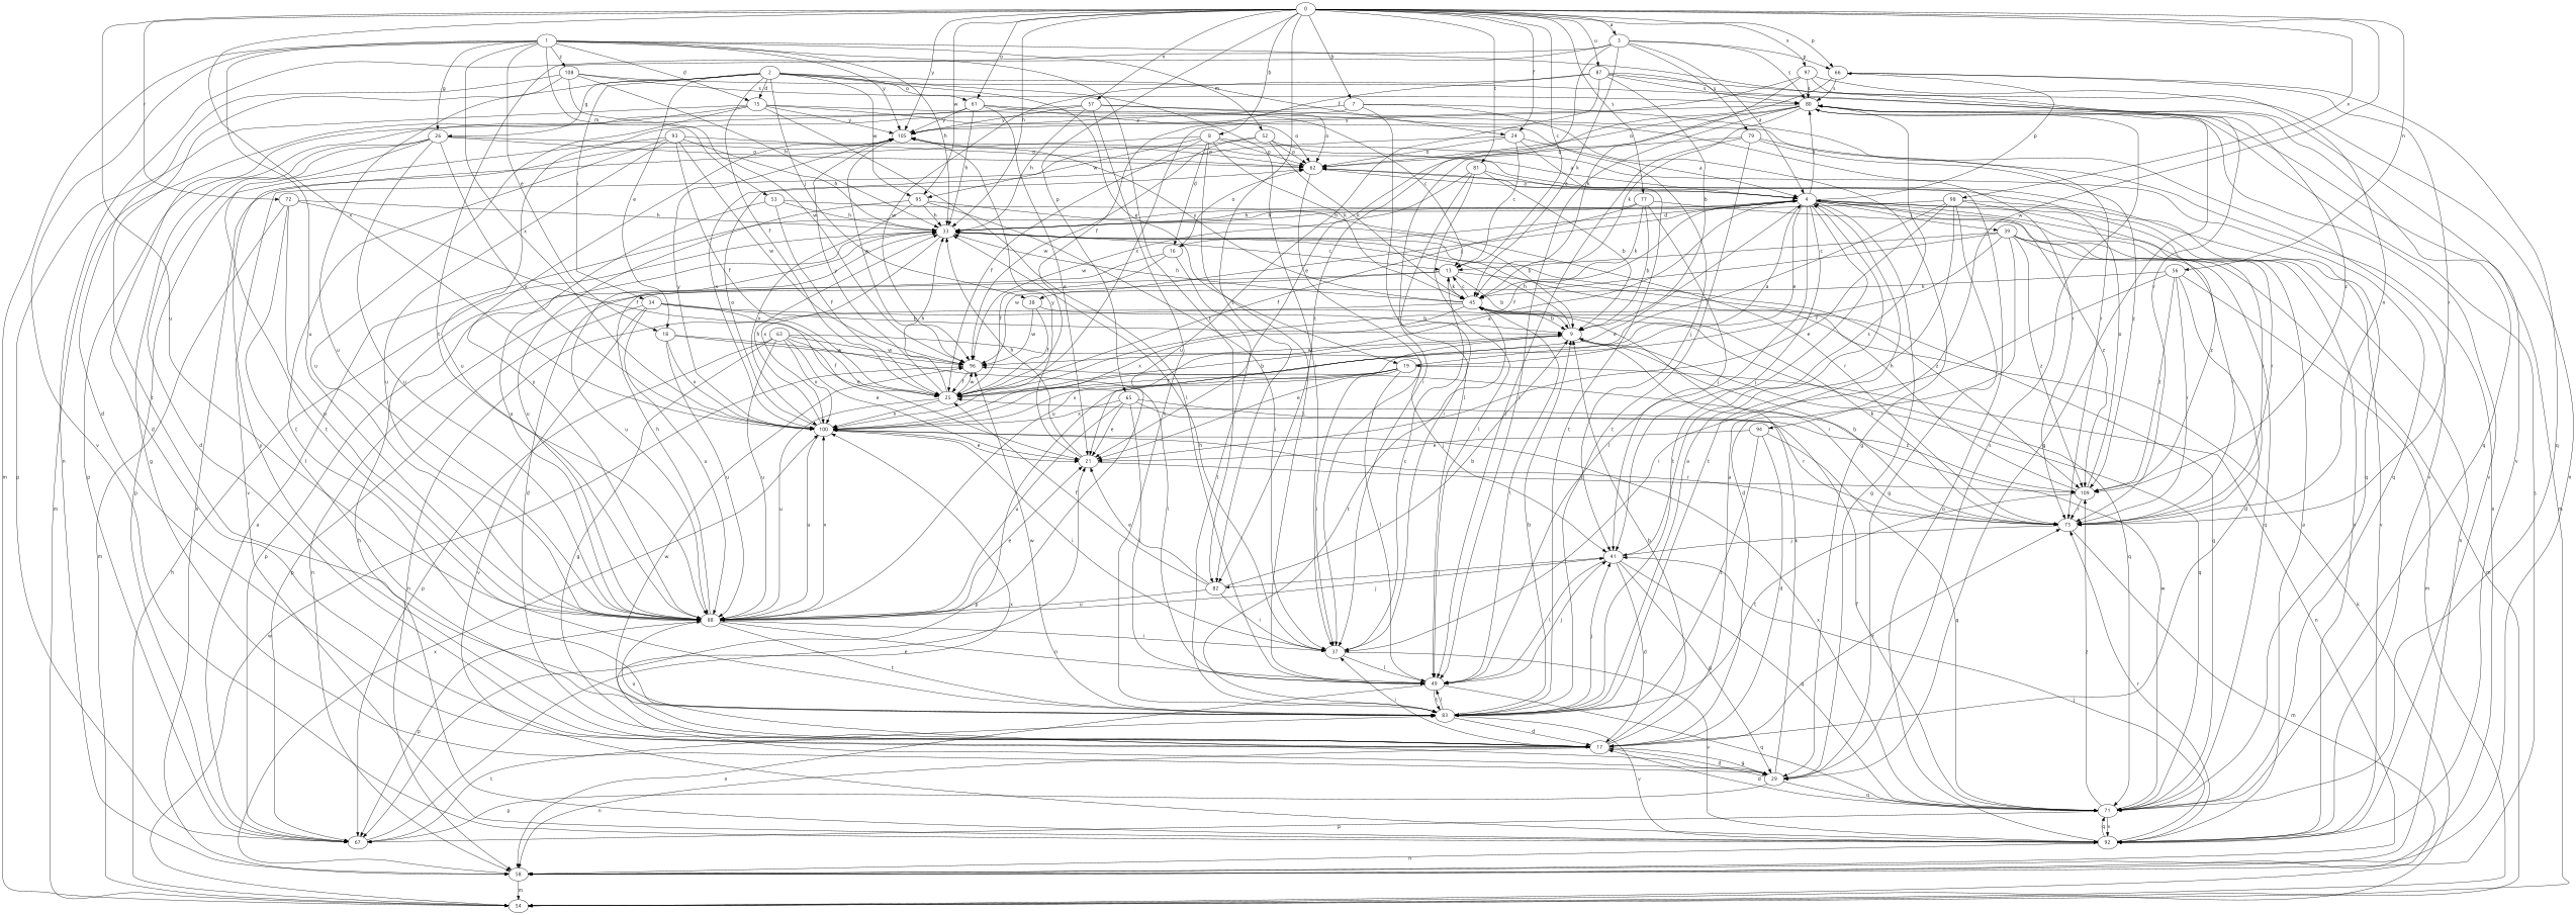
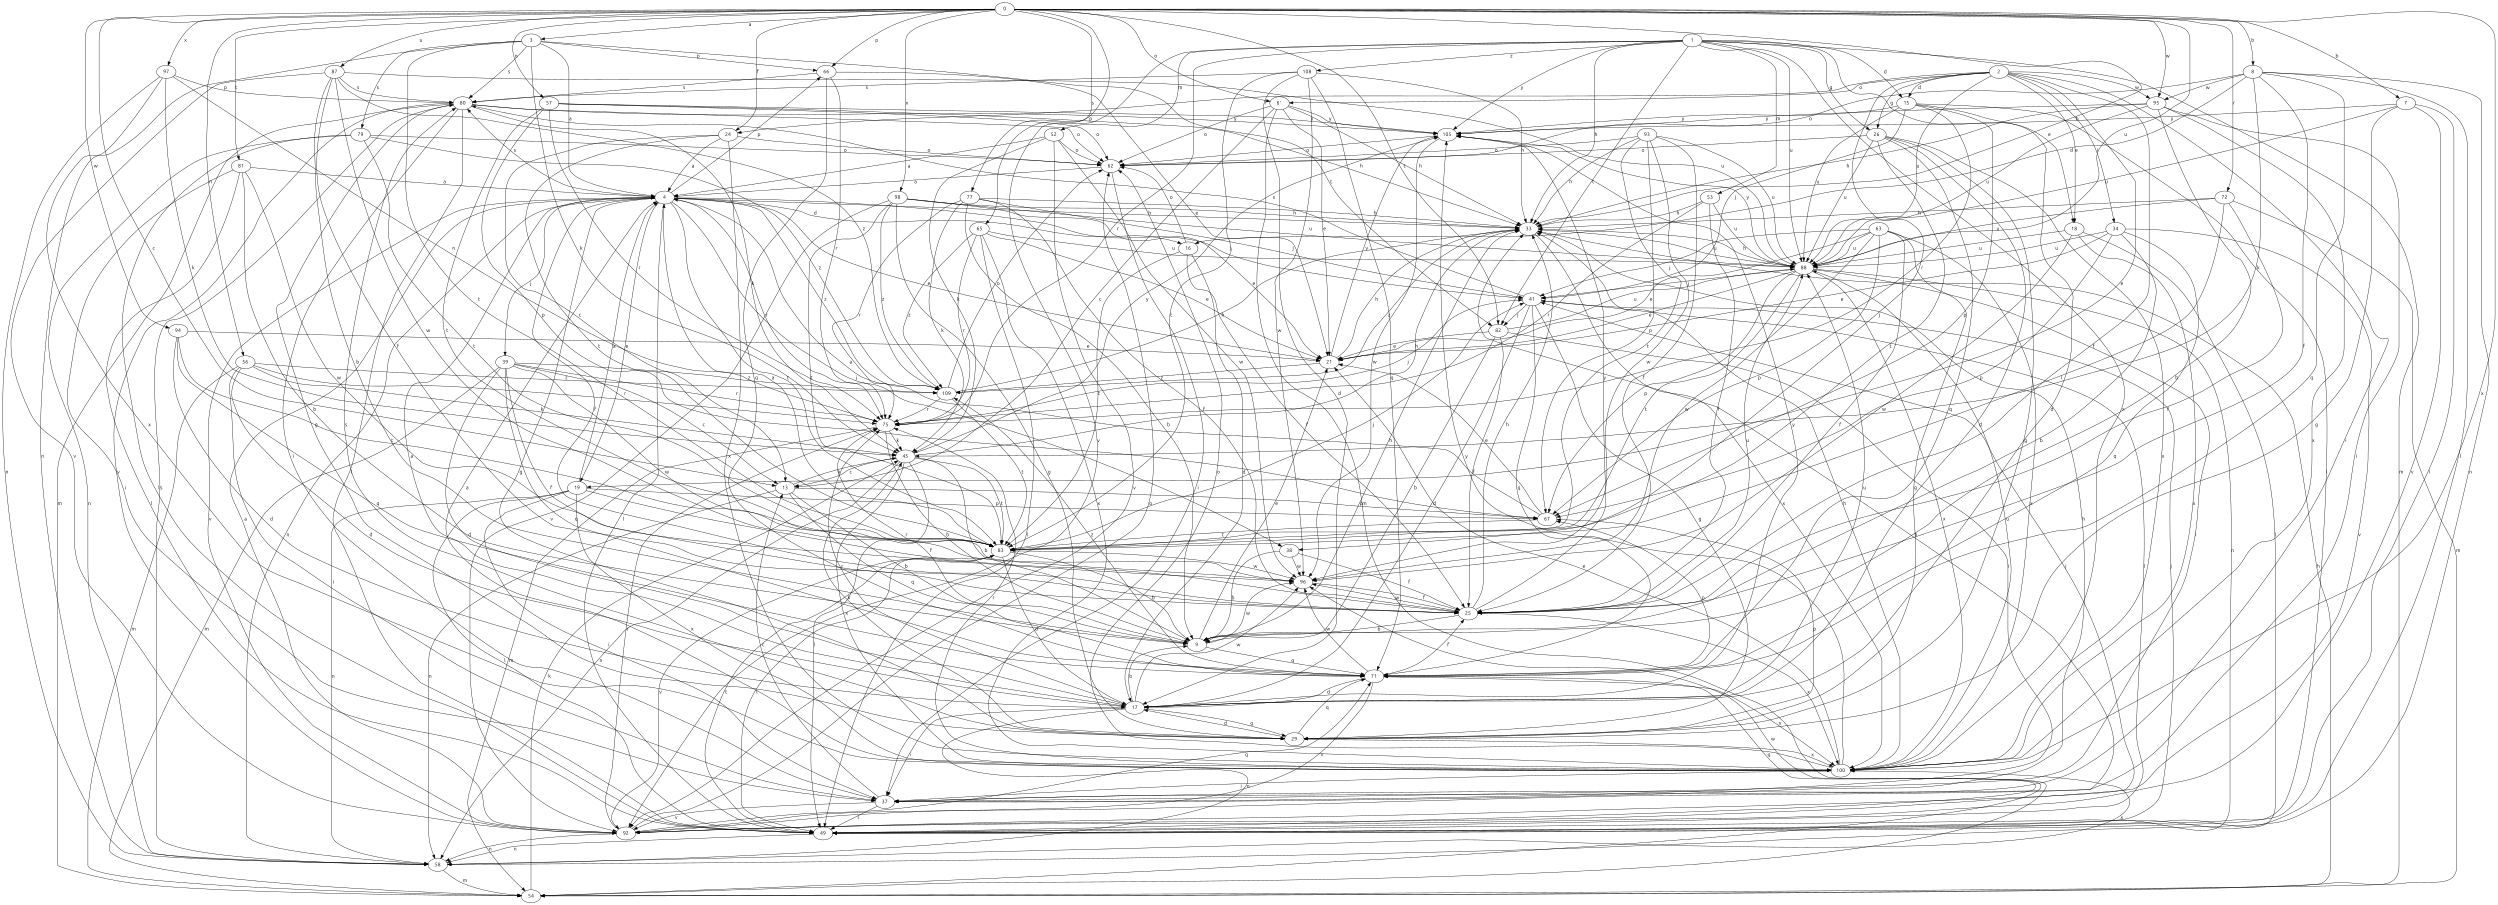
  strict digraph {
    fontname=Ubuntu
    node [fontname=Ubuntu]
    edge [fontname=Ubuntu]
    0
    3
    7
    8
    13
    24
    33
    56
    57
    61
    65
    66
    72
    77
    81
    82
    87
    88
    94
    95
    97
    98
    100
    105
    4
    45
    58
    79
    80
    83
    92
    29
    49
    25
    16
    62
    71
    9
    67
    109
    54
    75
    37
    17
    21
    63
    41
    96
    93
    1
    15
    18
    26
    52
    53
    108
    2
    19
    34
    38
    39
    0 -> 3 [label=a]
    0 -> 7 [label=b]
    0 -> 8 [label=b]
    0 -> 13 [label=c]
    0 -> 24 [label=f]
    0 -> 33 [label=h]
    0 -> 56 [label=n]
    0 -> 57 [label=n]
    0 -> 61 [label=o]
    0 -> 65 [label=p]
    0 -> 66 [label=p]
    0 -> 72 [label=r]
    0 -> 77 [label=s]
    0 -> 81 [label=t]
    0 -> 82 [label=t]
    0 -> 87 [label=u]
    0 -> 88 [label=u]
    0 -> 94 [label=w]
    0 -> 95 [label=w]
    0 -> 97 [label=x]
    0 -> 98 [label=x]
    0 -> 100 [label=x]
-   0 -> 105 [label=y]
+   95 -> 105 [label=y]
    3 -> 66 [label=p]
    3 -> 82 [label=t]
    3 -> 4 [label=a]
    3 -> 45 [label=k]
    3 -> 58 [label=n]
    3 -> 79 [label=s]
    3 -> 80 [label=s]
-   3 -> 88 [label=t]
+   3 -> 83 [label=t]
    7 -> 88 [label=u]
    7 -> 105 [label=y]
    7 -> 92 [label=v]
    7 -> 29 [label=g]
    7 -> 49 [label=l]
    8 -> 95 [label=w]
    8 -> 45 [label=k]
    8 -> 58 [label=n]
    8 -> 49 [label=l]
    8 -> 25 [label=f]
    8 -> 16 [label=d]
    8 -> 62 [label=o]
    8 -> 71 [label=q]
    13 -> 45 [label=k]
    13 -> 58 [label=n]
    13 -> 71 [label=q]
    13 -> 9 [label=b]
    13 -> 67 [label=p]
    24 -> 13 [label=c]
    24 -> 100 [label=x]
    24 -> 4 [label=a]
    24 -> 83 [label=t]
    24 -> 62 [label=o]
-   33 -> 13 [label=c]
    33 -> 88 [label=u]
    33 -> 100 [label=x]
    33 -> 109 [label=z]
    56 -> 45 [label=k]
    56 -> 109 [label=z]
    56 -> 54 [label=m]
    56 -> 75 [label=r]
    56 -> 37 [label=i]
    56 -> 17 [label=d]
    57 -> 33 [label=h]
    57 -> 105 [label=y]
    57 -> 83 [label=t]
    57 -> 62 [label=o]
    57 -> 67 [label=p]
    57 -> 75 [label=r]
    61 -> 13 [label=c]
    61 -> 33 [label=h]
    61 -> 105 [label=y]
    61 -> 62 [label=o]
    61 -> 54 [label=m]
    61 -> 21 [label=e]
    65 -> 88 [label=u]
    65 -> 100 [label=x]
    65 -> 49 [label=l]
    65 -> 109 [label=z]
    65 -> 75 [label=r]
    65 -> 21 [label=e]
    66 -> 80 [label=s]
    66 -> 71 [label=q]
    66 -> 75 [label=r]
    66 -> 21 [label=e]
    72 -> 33 [label=h]
    72 -> 88 [label=u]
    72 -> 83 [label=l]
    72 -> 25 [label=f]
    72 -> 54 [label=m]
    77 -> 33 [label=h]
    77 -> 45 [label=k]
    77 -> 25 [label=f]
    77 -> 9 [label=b]
    77 -> 75 [label=r]
    77 -> 41 [label=j]
    81 -> 4 [label=a]
    81 -> 49 [label=l]
    81 -> 9 [label=b]
    81 -> 37 [label=i]
    81 -> 96 [label=w]
    82 -> 88 [label=u]
    82 -> 25 [label=f]
    82 -> 9 [label=b]
    82 -> 37 [label=i]
    82 -> 21 [label=e]
    87 -> 88 [label=u]
    87 -> 80 [label=s]
    87 -> 92 [label=v]
    87 -> 25 [label=f]
    87 -> 9 [label=b]
    87 -> 109 [label=z]
    87 -> 96 [label=w]
    88 -> 33 [label=h]
    88 -> 100 [label=x]
    88 -> 105 [label=y]
    88 -> 83 [label=t]
    88 -> 49 [label=n]
    88 -> 67 [label=p]
    88 -> 37 [label=i]
    88 -> 21 [label=e]
    88 -> 41 [label=j]
    94 -> 83 [label=t]
    94 -> 71 [label=q]
    94 -> 17 [label=d]
    94 -> 21 [label=e]
    95 -> 33 [label=h]
    95 -> 88 [label=u]
    95 -> 100 [label=x]
    95 -> 9 [label=b]
    95 -> 37 [label=i]
    97 -> 100 [label=x]
    97 -> 45 [label=k]
    97 -> 58 [label=n]
-   97 -> 80 [label=s]
+   97 -> 80 [label=p]
    97 -> 75 [label=n]
    98 -> 33 [label=h]
    98 -> 88 [label=u]
    98 -> 83 [label=t]
    98 -> 92 [label=v]
    98 -> 29 [label=g]
    98 -> 109 [label=z]
    98 -> 21 [label=e]
    100 -> 33 [label=h]
    100 -> 88 [label=u]
    100 -> 105 [label=y]
    100 -> 4 [label=a]
    100 -> 62 [label=o]
    100 -> 75 [label=r]
    100 -> 37 [label=i]
    100 -> 21 [label=e]
    105 -> 62 [label=o]
    105 -> 96 [label=w]
    4 -> 33 [label=h]
    4 -> 66 [label=p]
    4 -> 58 [label=n]
    4 -> 80 [label=s]
    4 -> 83 [label=t]
    4 -> 92 [label=v]
    4 -> 29 [label=g]
    4 -> 49 [label=l]
    4 -> 25 [label=f]
    4 -> 16 [label=d]
    4 -> 109 [label=z]
    4 -> 75 [label=r]
    4 -> 21 [label=e]
    4 -> 41 [label=j]
    4 -> 19 [label=e]
    4 -> 38 [label=j]
    4 -> 39 [label=j]
    45 -> 13 [label=c]
    45 -> 33 [label=h]
    45 -> 100 [label=x]
    45 -> 105 [label=y]
    45 -> 58 [label=n]
    45 -> 83 [label=t]
    45 -> 49 [label=l]
    45 -> 9 [label=b]
    58 -> 100 [label=x]
    58 -> 80 [label=s]
    58 -> 54 [label=m]
    79 -> 58 [label=n]
    79 -> 83 [label=t]
    79 -> 49 [label=l]
    79 -> 62 [label=o]
    79 -> 109 [label=z]
    80 -> 105 [label=y]
    80 -> 45 [label=k]
    80 -> 92 [label=v]
    80 -> 29 [label=g]
    80 -> 49 [label=l]
    80 -> 62 [label=o]
    80 -> 54 [label=m]
    80 -> 37 [label=i]
    83 -> 4 [label=a]
    83 -> 92 [label=v]
    83 -> 49 [label=l]
    83 -> 9 [label=b]
    83 -> 17 [label=d]
    83 -> 41 [label=j]
    83 -> 96 [label=w]
    92 -> 33 [label=h]
    92 -> 4 [label=a]
    92 -> 58 [label=n]
    92 -> 62 [label=o]
    92 -> 71 [label=q]
    92 -> 75 [label=r]
    92 -> 41 [label=j]
    29 -> 100 [label=x]
    29 -> 45 [label=k]
    29 -> 80 [label=s]
    29 -> 71 [label=q]
    29 -> 67 [label=p]
    29 -> 17 [label=d]
    49 -> 58 [label=n]
    49 -> 83 [label=t]
    49 -> 71 [label=q]
    49 -> 41 [label=j]
    25 -> 33 [label=h]
    25 -> 88 [label=u]
    25 -> 100 [label=x]
    25 -> 105 [label=y]
    25 -> 9 [label=b]
    25 -> 96 [label=w]
    16 -> 83 [label=t]
    16 -> 25 [label=f]
    16 -> 62 [label=o]
    16 -> 17 [label=d]
    62 -> 4 [label=a]
    62 -> 37 [label=i]
    71 -> 100 [label=x]
    71 -> 92 [label=v]
    71 -> 25 [label=f]
    71 -> 67 [label=p]
    71 -> 109 [label=z]
    71 -> 17 [label=d]
    71 -> 96 [label=w]
    9 -> 33 [label=h]
    9 -> 71 [label=q]
    9 -> 75 [label=r]
    9 -> 21 [label=e]
    9 -> 96 [label=w]
    67 -> 4 [label=a]
    67 -> 83 [label=t]
    67 -> 21 [label=e]
    109 -> 33 [label=h]
    109 -> 83 [label=t]
    109 -> 62 [label=o]
    109 -> 75 [label=r]
    54 -> 33 [label=h]
    54 -> 45 [label=k]
    54 -> 96 [label=w]
    75 -> 45 [label=k]
    75 -> 9 [label=b]
    75 -> 54 [label=m]
    75 -> 41 [label=j]
    37 -> 13 [label=c]
    37 -> 33 [label=h]
    37 -> 92 [label=v]
    37 -> 49 [label=l]
    17 -> 88 [label=u]
    17 -> 105 [label=y]
    17 -> 4 [label=a]
    17 -> 58 [label=n]
    17 -> 29 [label=g]
    17 -> 9 [label=b]
    17 -> 75 [label=r]
    17 -> 37 [label=i]
    17 -> 96 [label=w]
    21 -> 33 [label=h]
    21 -> 105 [label=y]
    21 -> 109 [label=z]
    63 -> 88 [label=u]
    63 -> 100 [label=x]
    63 -> 29 [label=g]
    63 -> 25 [label=f]
    63 -> 67 [label=p]
    63 -> 21 [label=e]
    63 -> 41 [label=j]
    63 -> 96 [label=w]
    41 -> 82 [label=j]
    41 -> 80 [label=s]
    41 -> 29 [label=g]
    41 -> 49 [label=l]
    41 -> 71 [label=q]
    41 -> 17 [label=d]
    96 -> 25 [label=f]
    93 -> 33 [label=h]
    93 -> 88 [label=u]
    93 -> 83 [label=t]
    93 -> 25 [label=f]
    93 -> 62 [label=o]
    93 -> 67 [label=p]
    93 -> 96 [label=w]
    1 -> 33 [label=h]
    1 -> 82 [label=t]
    1 -> 88 [label=u]
    1 -> 100 [label=x]
    1 -> 105 [label=y]
    1 -> 92 [label=v]
    1 -> 54 [label=m]
    1 -> 75 [label=r]
    1 -> 15 [label=d]
    1 -> 18 [label=e]
    1 -> 26 [label=g]
    1 -> 52 [label=m]
    1 -> 53 [label=m]
    1 -> 108 [label=z]
    15 -> 88 [label=u]
    15 -> 105 [label=y]
    15 -> 49 [label=l]
    15 -> 67 [label=p]
    15 -> 75 [label=r]
    15 -> 17 [label=d]
    15 -> 41 [label=j]
    18 -> 88 [label=u]
    18 -> 100 [label=x]
    18 -> 49 [label=l]
    18 -> 96 [label=w]
    26 -> 88 [label=u]
    26 -> 100 [label=x]
    26 -> 83 [label=t]
    26 -> 29 [label=g]
    26 -> 62 [label=o]
    26 -> 71 [label=q]
    26 -> 17 [label=d]
    52 -> 4 [label=a]
    52 -> 45 [label=k]
    52 -> 92 [label=v]
    52 -> 62 [label=o]
    52 -> 96 [label=w]
    53 -> 33 [label=h]
    53 -> 88 [label=u]
    53 -> 25 [label=f]
    53 -> 75 [label=r]
    108 -> 33 [label=h]
    108 -> 80 [label=s]
    108 -> 83 [label=t]
    108 -> 71 [label=q]
    108 -> 17 [label=d]
    108 -> 96 [label=w]
    2 -> 24 [label=f]
    2 -> 61 [label=o]
    2 -> 88 [label=u]
    2 -> 95 [label=w]
    2 -> 25 [label=f]
    2 -> 37 [label=i]
    2 -> 15 [label=d]
    2 -> 18 [label=e]
    2 -> 26 [label=g]
    2 -> 19 [label=e]
    2 -> 34 [label=i]
    2 -> 38 [label=j]
    19 -> 100 [label=x]
    19 -> 4 [label=a]
    19 -> 58 [label=n]
    19 -> 49 [label=l]
    19 -> 25 [label=f]
    19 -> 67 [label=p]
    19 -> 37 [label=i]
    34 -> 88 [label=u]
    34 -> 92 [label=v]
    34 -> 71 [label=q]
    34 -> 9 [label=b]
    34 -> 67 [label=p]
    34 -> 21 [label=e]
    38 -> 25 [label=f]
    38 -> 9 [label=b]
    38 -> 96 [label=w]
    39 -> 13 [label=c]
    39 -> 25 [label=f]
    39 -> 71 [label=q]
    39 -> 109 [label=z]
    39 -> 54 [label=m]
    39 -> 75 [label=r]
    39 -> 17 [label=d]
    39 -> 96 [label=w]
  }
